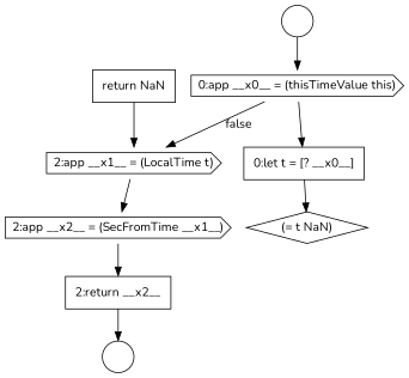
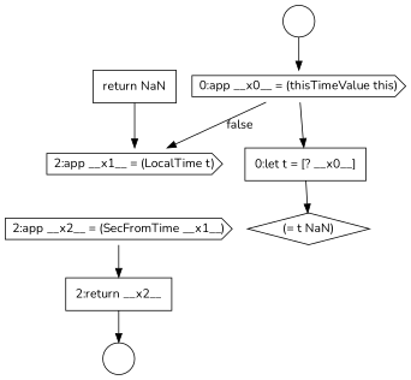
  digraph {
    fontname=Nunito
    node [color=black fillcolor=white fontname=Nunito shape=none style=filled]
    edge [color=black fontname=Nunito]
    n1 [label=<<font color="black">     <table border="0" cellborder="1" cellspacing="0" cellpadding="10">       <tr><td align="left">2:return __x2__</td></tr>     </table>   </font>> margin=0]
    n2 [label=" " shape=circle]
    n3 [label=<<font color="black">(= t NaN)</font>> shape=diamond]
    n4 [label=<<font color="black">     <table border="0" cellborder="1" cellspacing="0" cellpadding="10">       <tr><td align="left">return NaN</td></tr>     </table>   </font>> margin=0]
    n5 [label=<<font color="black">2:app __x1__ = (LocalTime t)</font>> shape=cds]
    n6 [label=<<font color="black">2:app __x2__ = (SecFromTime __x1__)</font>> shape=cds]
    n7 [label=<<font color="black">     <table border="0" cellborder="1" cellspacing="0" cellpadding="10">       <tr><td align="left">0:let t = [? __x0__]</td></tr>     </table>   </font>> margin=0]
    n8 [label=" " shape=circle]
    n9 [label=<<font color="black">0:app __x0__ = (thisTimeValue this)</font>> shape=cds]
    n1 -> n2
    n4 -> n5
-   n5 -> n6
    n6 -> n1
    n7 -> n3
    n8 -> n9
    n9 -> n5 [label=<<font color="black">false</font>>]
    n9 -> n7
  }
